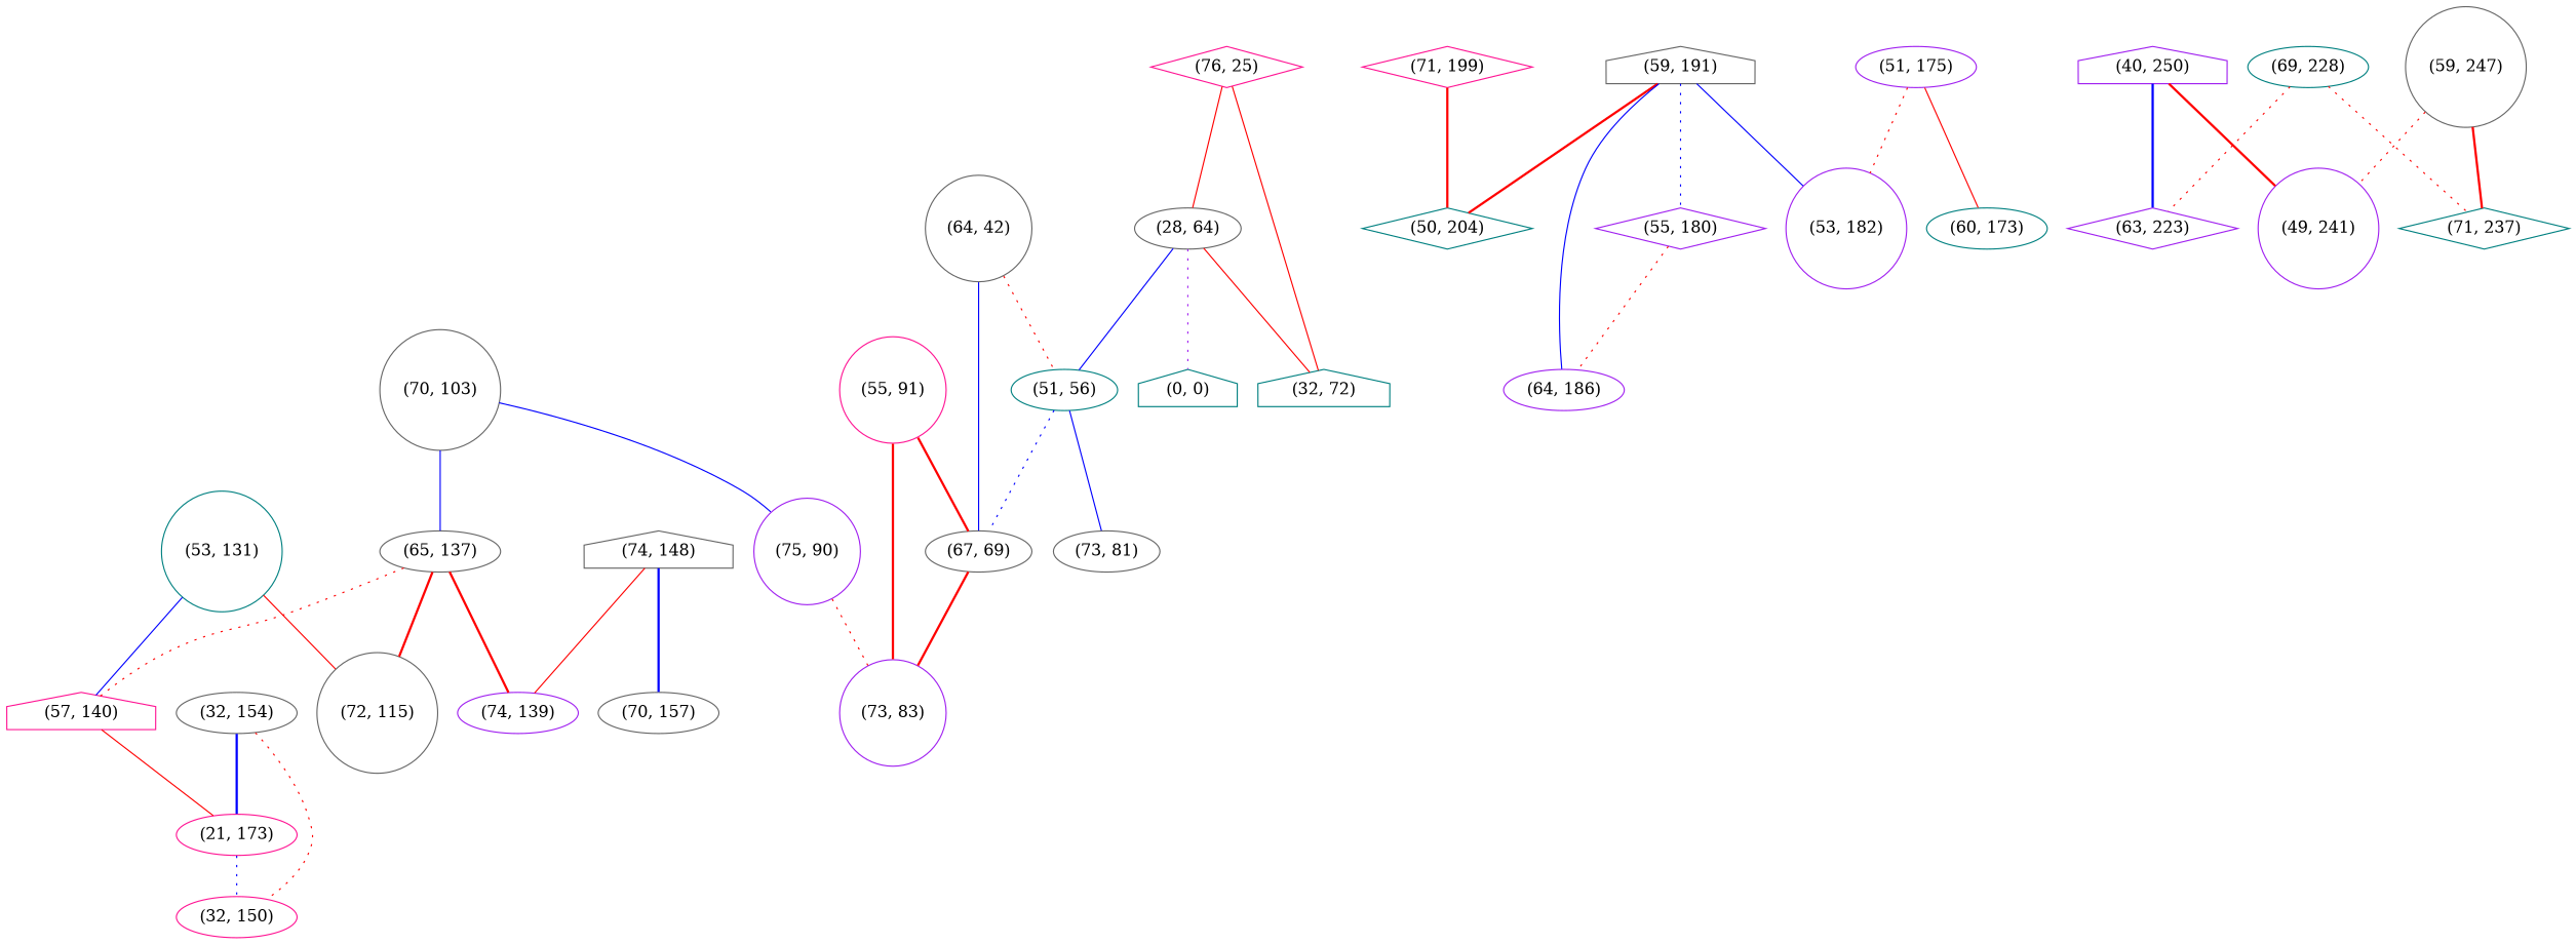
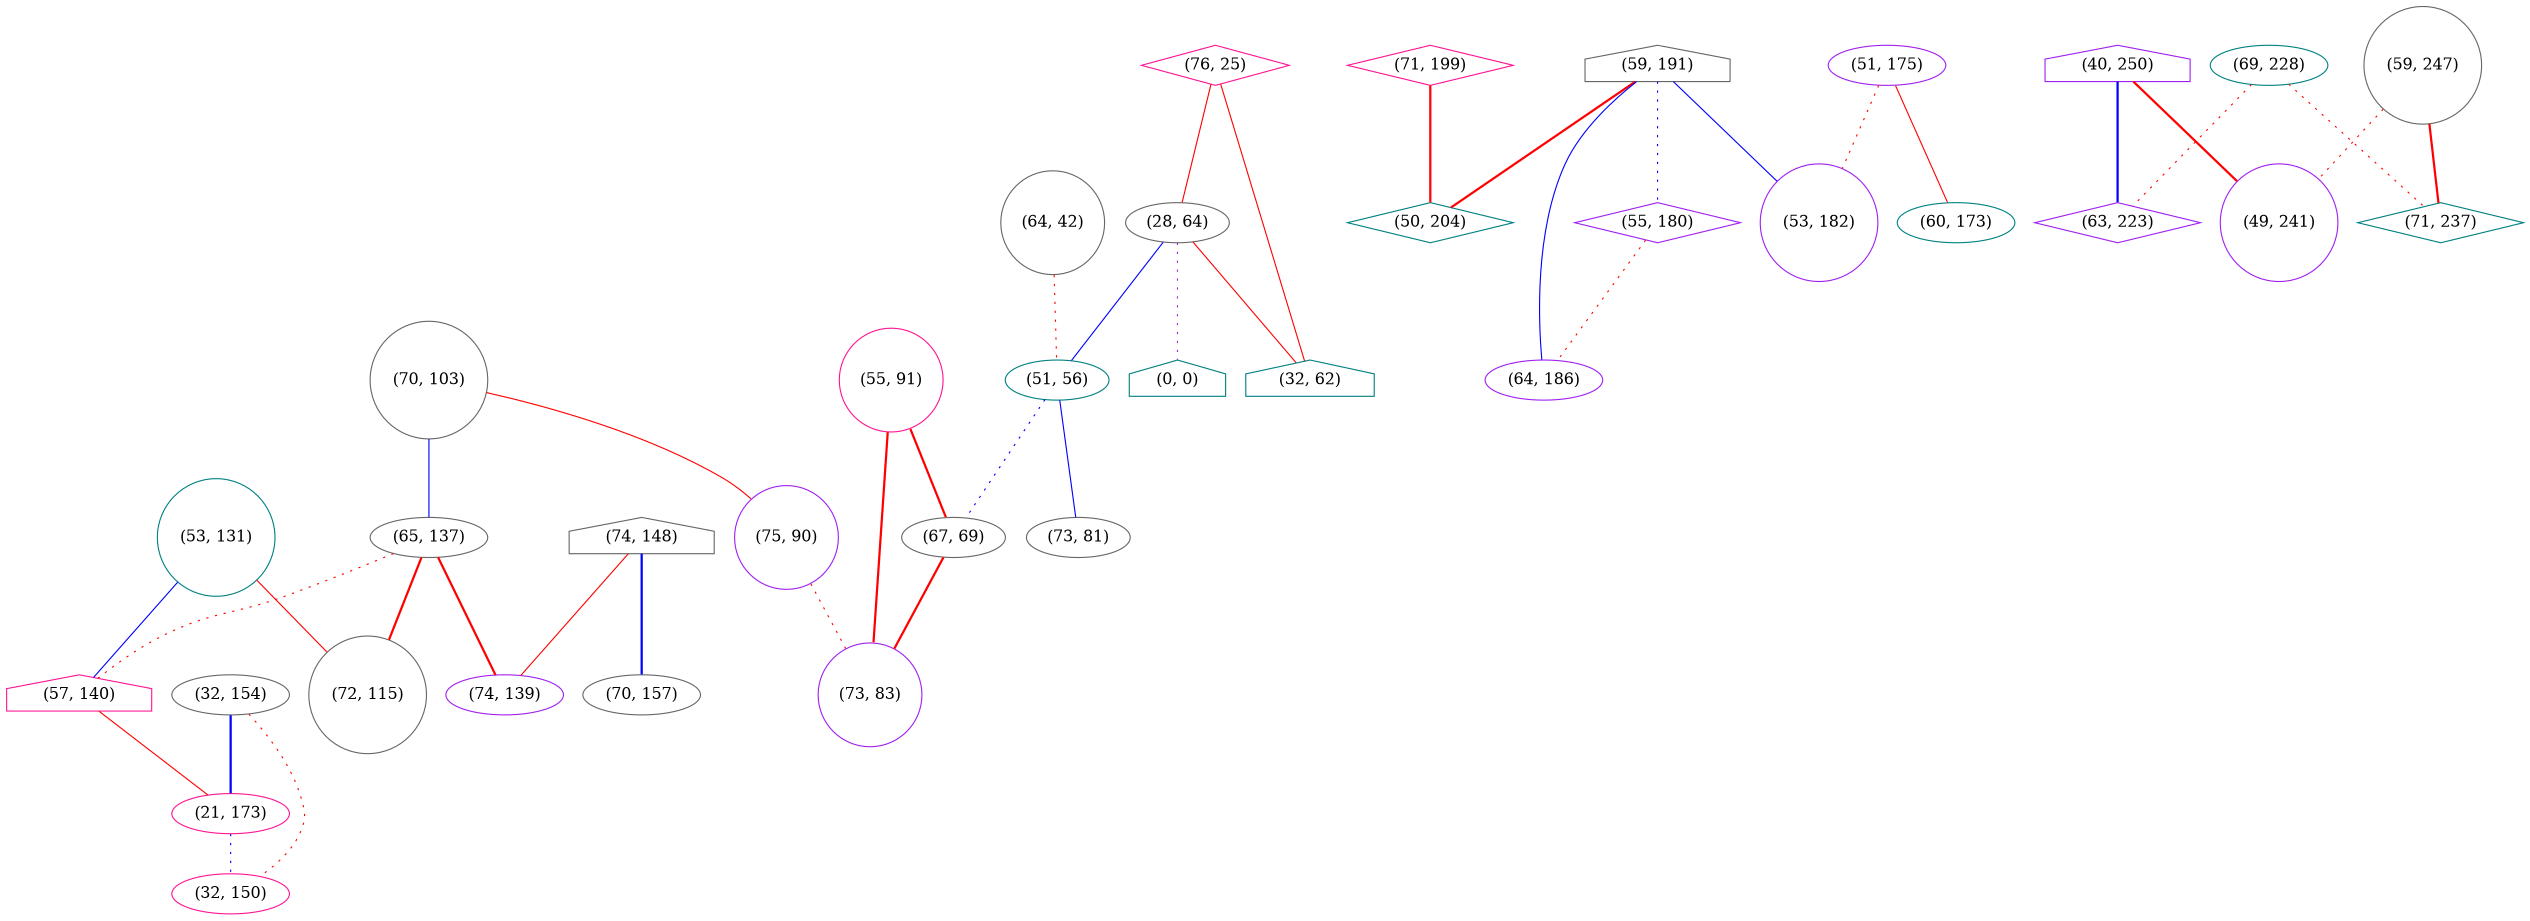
  graph {
    node [color=gray40 shape=ellipse]
    edge [color=red style=solid weight=1]
    "(70, 103)" [shape=circle]
    "(65, 137)"
    "(75, 90)" [color=purple shape=circle]
    "(57, 140)" [color=deeppink shape=house]
    "(72, 115)" [shape=circle]
    "(74, 139)" [color=purple]
    "(73, 83)" [color=purple shape=circle]
    "(21, 173)" [color=deeppink]
    "(32, 154)"
    "(32, 150)" [color=deeppink]
    "(76, 25)" [color=deeppink shape=diamond]
    "(28, 64)"
-   "(32, 72)" [color=teal shape=house]
+   "(32, 72)" [color=teal shape=house label="(32, 62)"]
    "(0, 0)" [color=teal shape=house]
    "(51, 56)" [color=teal]
    "(71, 199)" [color=deeppink shape=diamond]
    "(50, 204)" [color=teal shape=diamond]
    "(63, 223)" [color=purple shape=diamond]
    "(53, 131)" [color=teal shape=circle]
    "(51, 175)" [color=purple]
    "(53, 182)" [color=purple shape=circle]
    "(60, 173)" [color=teal]
    "(59, 191)" [shape=house]
    "(64, 186)" [color=purple]
    "(55, 180)" [color=purple shape=diamond]
    "(40, 250)" [color=purple shape=house]
    "(49, 241)" [color=purple shape=circle]
    "(69, 228)" [color=teal]
    "(71, 237)" [color=teal shape=diamond]
    "(74, 148)" [shape=house]
    "(70, 157)"
    "(67, 69)"
    "(73, 81)"
    "(64, 42)" [shape=circle]
    "(59, 247)" [shape=circle]
    "(55, 91)" [color=deeppink shape=circle]
    "(70, 103)" -- "(65, 137)" [color=blue weight=3]
-   "(70, 103)" -- "(75, 90)" [color=blue]
+   "(70, 103)" -- "(75, 90)"
    "(65, 137)" -- "(57, 140)" [style=dotted]
    "(65, 137)" -- "(72, 115)" [style=bold]
    "(65, 137)" -- "(74, 139)" [style=bold]
    "(75, 90)" -- "(73, 83)" [style=dotted]
    "(57, 140)" -- "(21, 173)"
    "(21, 173)" -- "(32, 150)" [color=blue style=dotted weight=3]
    "(32, 154)" -- "(21, 173)" [color=blue style=bold weight=3]
    "(32, 154)" -- "(32, 150)" [style=dotted]
    "(76, 25)" -- "(28, 64)"
    "(76, 25)" -- "(32, 72)"
    "(28, 64)" -- "(32, 72)"
    "(28, 64)" -- "(0, 0)" [color=purple style=dotted weight=4]
    "(28, 64)" -- "(51, 56)" [color=blue weight=3]
    "(51, 56)" -- "(67, 69)" [color=blue style=dotted weight=3]
    "(51, 56)" -- "(73, 81)" [color=blue weight=3]
    "(71, 199)" -- "(50, 204)" [style=bold]
    "(53, 131)" -- "(57, 140)" [color=blue]
    "(53, 131)" -- "(72, 115)"
    "(51, 175)" -- "(53, 182)" [style=dotted]
    "(51, 175)" -- "(60, 173)"
    "(59, 191)" -- "(50, 204)" [style=bold]
    "(59, 191)" -- "(53, 182)" [color=blue weight=3]
    "(59, 191)" -- "(64, 186)" [color=blue weight=3]
    "(59, 191)" -- "(55, 180)" [color=blue style=dotted weight=3]
    "(55, 180)" -- "(64, 186)" [style=dotted]
    "(40, 250)" -- "(63, 223)" [color=blue style=bold weight=3]
    "(40, 250)" -- "(49, 241)" [style=bold]
    "(69, 228)" -- "(63, 223)" [style=dotted weight=3]
    "(69, 228)" -- "(71, 237)" [style=dotted]
    "(74, 148)" -- "(74, 139)"
    "(74, 148)" -- "(70, 157)" [color=blue style=bold weight=3]
    "(67, 69)" -- "(73, 83)" [style=bold]
    "(64, 42)" -- "(51, 56)" [style=dotted]
-   "(64, 42)" -- "(67, 69)" [color=blue weight=3]
    "(59, 247)" -- "(49, 241)" [style=dotted]
    "(59, 247)" -- "(71, 237)" [style=bold]
    "(55, 91)" -- "(73, 83)" [style=bold]
    "(55, 91)" -- "(67, 69)" [style=bold]
  }
